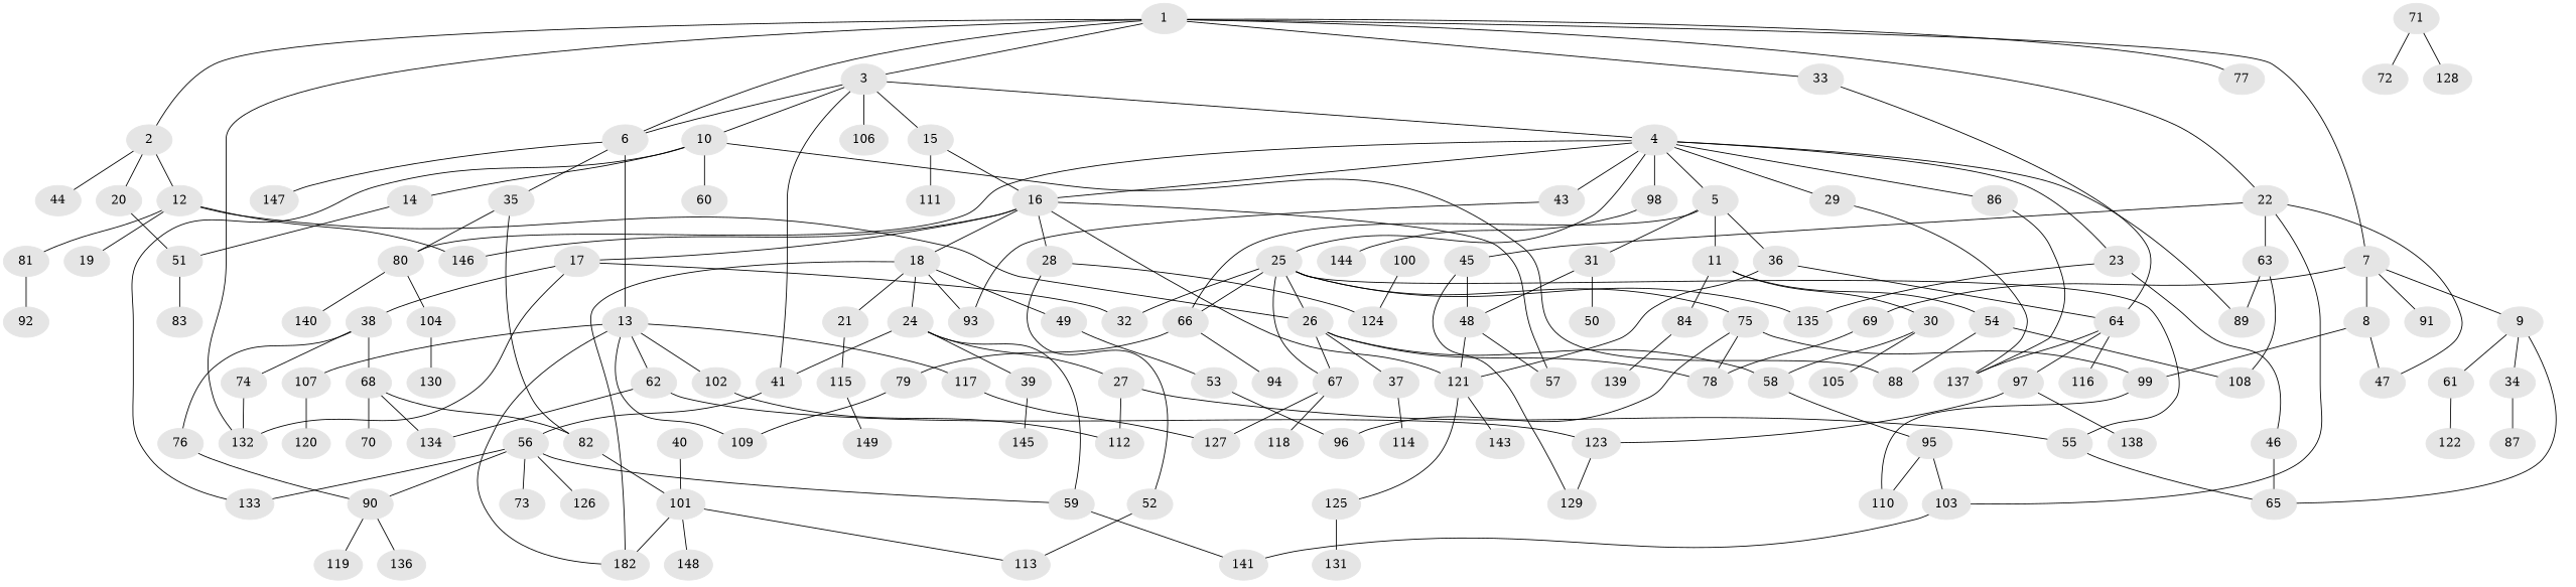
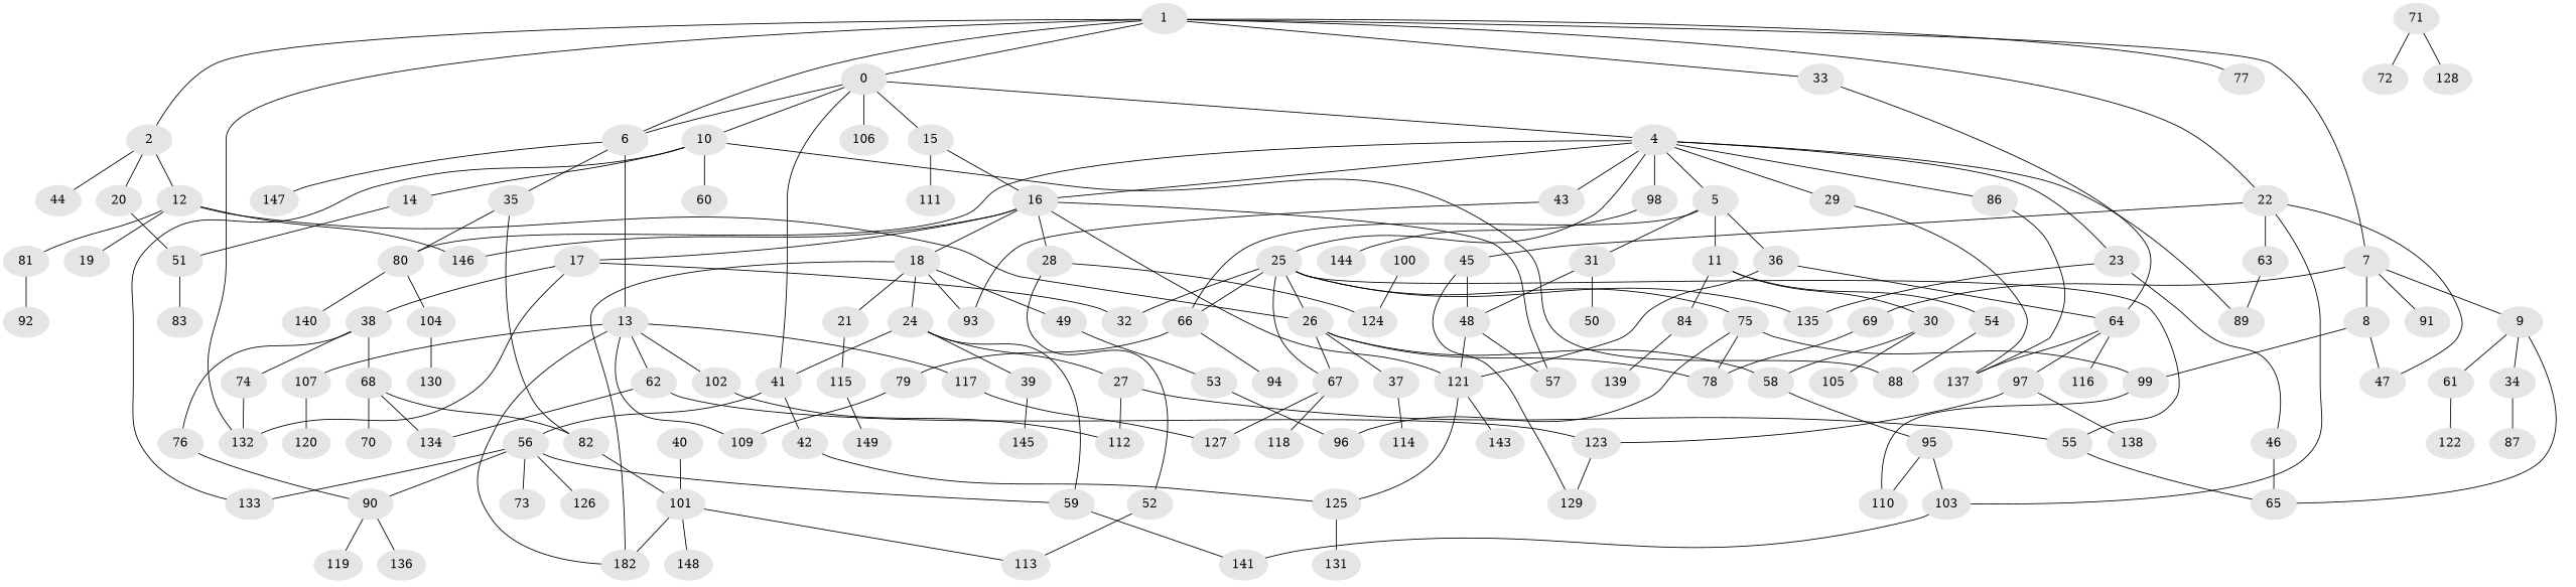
  graph {
    node [color=gray90 style=filled]
    1
    2
-   3
+   3 [label=0]
    6
    7
    22
    33
    77
    132
    12
    20
    44
    4
    10
    15
    41
    106
    13
    35
    147
    8
    9
    69
    91
    47
    45
    63
    103
    64
    19
    26
    81
    146
    51
    5
    23
    25
    29
    43
    80
    86
    89
    98
    16
    14
    60
    88
    133
    111
+   42
    56
    11
    31
    36
    66
    46
    135
    32
    55
    67
    75
    137
    40
    101
    93
    104
    140
    144
    30
    54
    84
    48
    50
    121
    79
    94
    62
    102
    107
    109
    117
    n82 [label=182]
    82
    99
    34
    61
    65
    78
    110
    87
    122
    58
    105
-   108
    139
    37
    92
    123
    134
    112
    120
    127
    83
    17
    18
    28
    57
    38
    21
    24
    49
    52
    124
    125
    143
    68
    74
    76
    115
    27
    39
    59
    53
    149
    129
    141
    145
    118
    96
    114
    95
    113
    97
    116
    70
    90
    148
    73
    126
    131
    71
    72
    128
    119
    136
    138
    130
    100
    1 -- 2
    1 -- 3
    1 -- 6
    1 -- 7
    1 -- 22
    1 -- 33
    1 -- 77
    1 -- 132
    2 -- 12
    2 -- 20
    2 -- 44
    3 -- 6
    3 -- 4
    3 -- 10
    3 -- 15
    3 -- 41
    3 -- 106
    6 -- 13
    6 -- 35
    6 -- 147
    7 -- 8
    7 -- 9
    7 -- 69
    7 -- 91
    22 -- 47
    22 -- 45
    22 -- 63
    22 -- 103
    33 -- 64
    12 -- 19
    12 -- 26
    12 -- 81
    12 -- 146
    20 -- 51
    4 -- 5
    4 -- 23
    4 -- 25
    4 -- 29
    4 -- 43
    4 -- 80
    4 -- 86
    4 -- 89
    4 -- 98
    4 -- 16
    10 -- 14
    10 -- 60
    10 -- 88
    10 -- 133
    15 -- 16
    15 -- 111
+   41 -- 42
    41 -- 56
    13 -- 62
    13 -- 102
    13 -- 107
    13 -- 109
    13 -- 117
    13 -- n82
    35 -- 80
    35 -- 82
    8 -- 47
    8 -- 99
    9 -- 34
    9 -- 61
    9 -- 65
    69 -- 78
    45 -- 48
    45 -- 129
    63 -- 89
-   63 -- 108
    103 -- 141
    64 -- 137
    64 -- 97
    64 -- 116
    26 -- 67
    26 -- 78
    26 -- 58
    26 -- 37
    81 -- 92
    51 -- 83
    5 -- 11
    5 -- 31
    5 -- 36
    5 -- 66
    23 -- 46
    23 -- 135
    25 -- 26
    25 -- 66
    25 -- 135
    25 -- 32
    25 -- 55
    25 -- 67
    25 -- 75
    29 -- 137
    43 -- 93
    80 -- 104
    80 -- 140
    86 -- 137
    98 -- 144
    16 -- 146
    16 -- 121
    16 -- 17
    16 -- 18
    16 -- 28
    16 -- 57
    14 -- 51
+   42 -- 125
    56 -- 133
    56 -- 59
    56 -- 90
    56 -- 73
    56 -- 126
    11 -- 30
    11 -- 54
    11 -- 84
    31 -- 48
    31 -- 50
    36 -- 64
    36 -- 121
    66 -- 79
    66 -- 94
    46 -- 65
    55 -- 65
    67 -- 127
    67 -- 118
    75 -- 99
    75 -- 78
    75 -- 96
    40 -- 101
    101 -- n82
    101 -- 113
    101 -- 148
    104 -- 130
    30 -- 58
    30 -- 105
    54 -- 88
-   54 -- 108
    84 -- 139
    48 -- 121
    48 -- 57
    121 -- 125
    121 -- 143
    79 -- 109
    62 -- 123
    62 -- 134
    102 -- 112
    107 -- 120
    117 -- 127
    82 -- 101
    99 -- 110
    34 -- 87
    61 -- 122
    58 -- 95
    37 -- 114
    123 -- 129
    17 -- 132
    17 -- 32
    17 -- 38
    18 -- 93
    18 -- n82
    18 -- 21
    18 -- 24
    18 -- 49
    28 -- 52
    28 -- 124
    38 -- 68
    38 -- 74
    38 -- 76
    21 -- 115
    24 -- 41
    24 -- 27
    24 -- 39
    24 -- 59
    49 -- 53
    52 -- 113
    125 -- 131
    68 -- 82
    68 -- 134
    68 -- 70
    74 -- 132
    76 -- 90
    115 -- 149
    27 -- 55
    27 -- 112
    39 -- 145
    59 -- 141
    53 -- 96
    95 -- 103
    95 -- 110
    97 -- 123
    97 -- 138
    90 -- 119
    90 -- 136
    71 -- 72
    71 -- 128
    100 -- 124
  }
